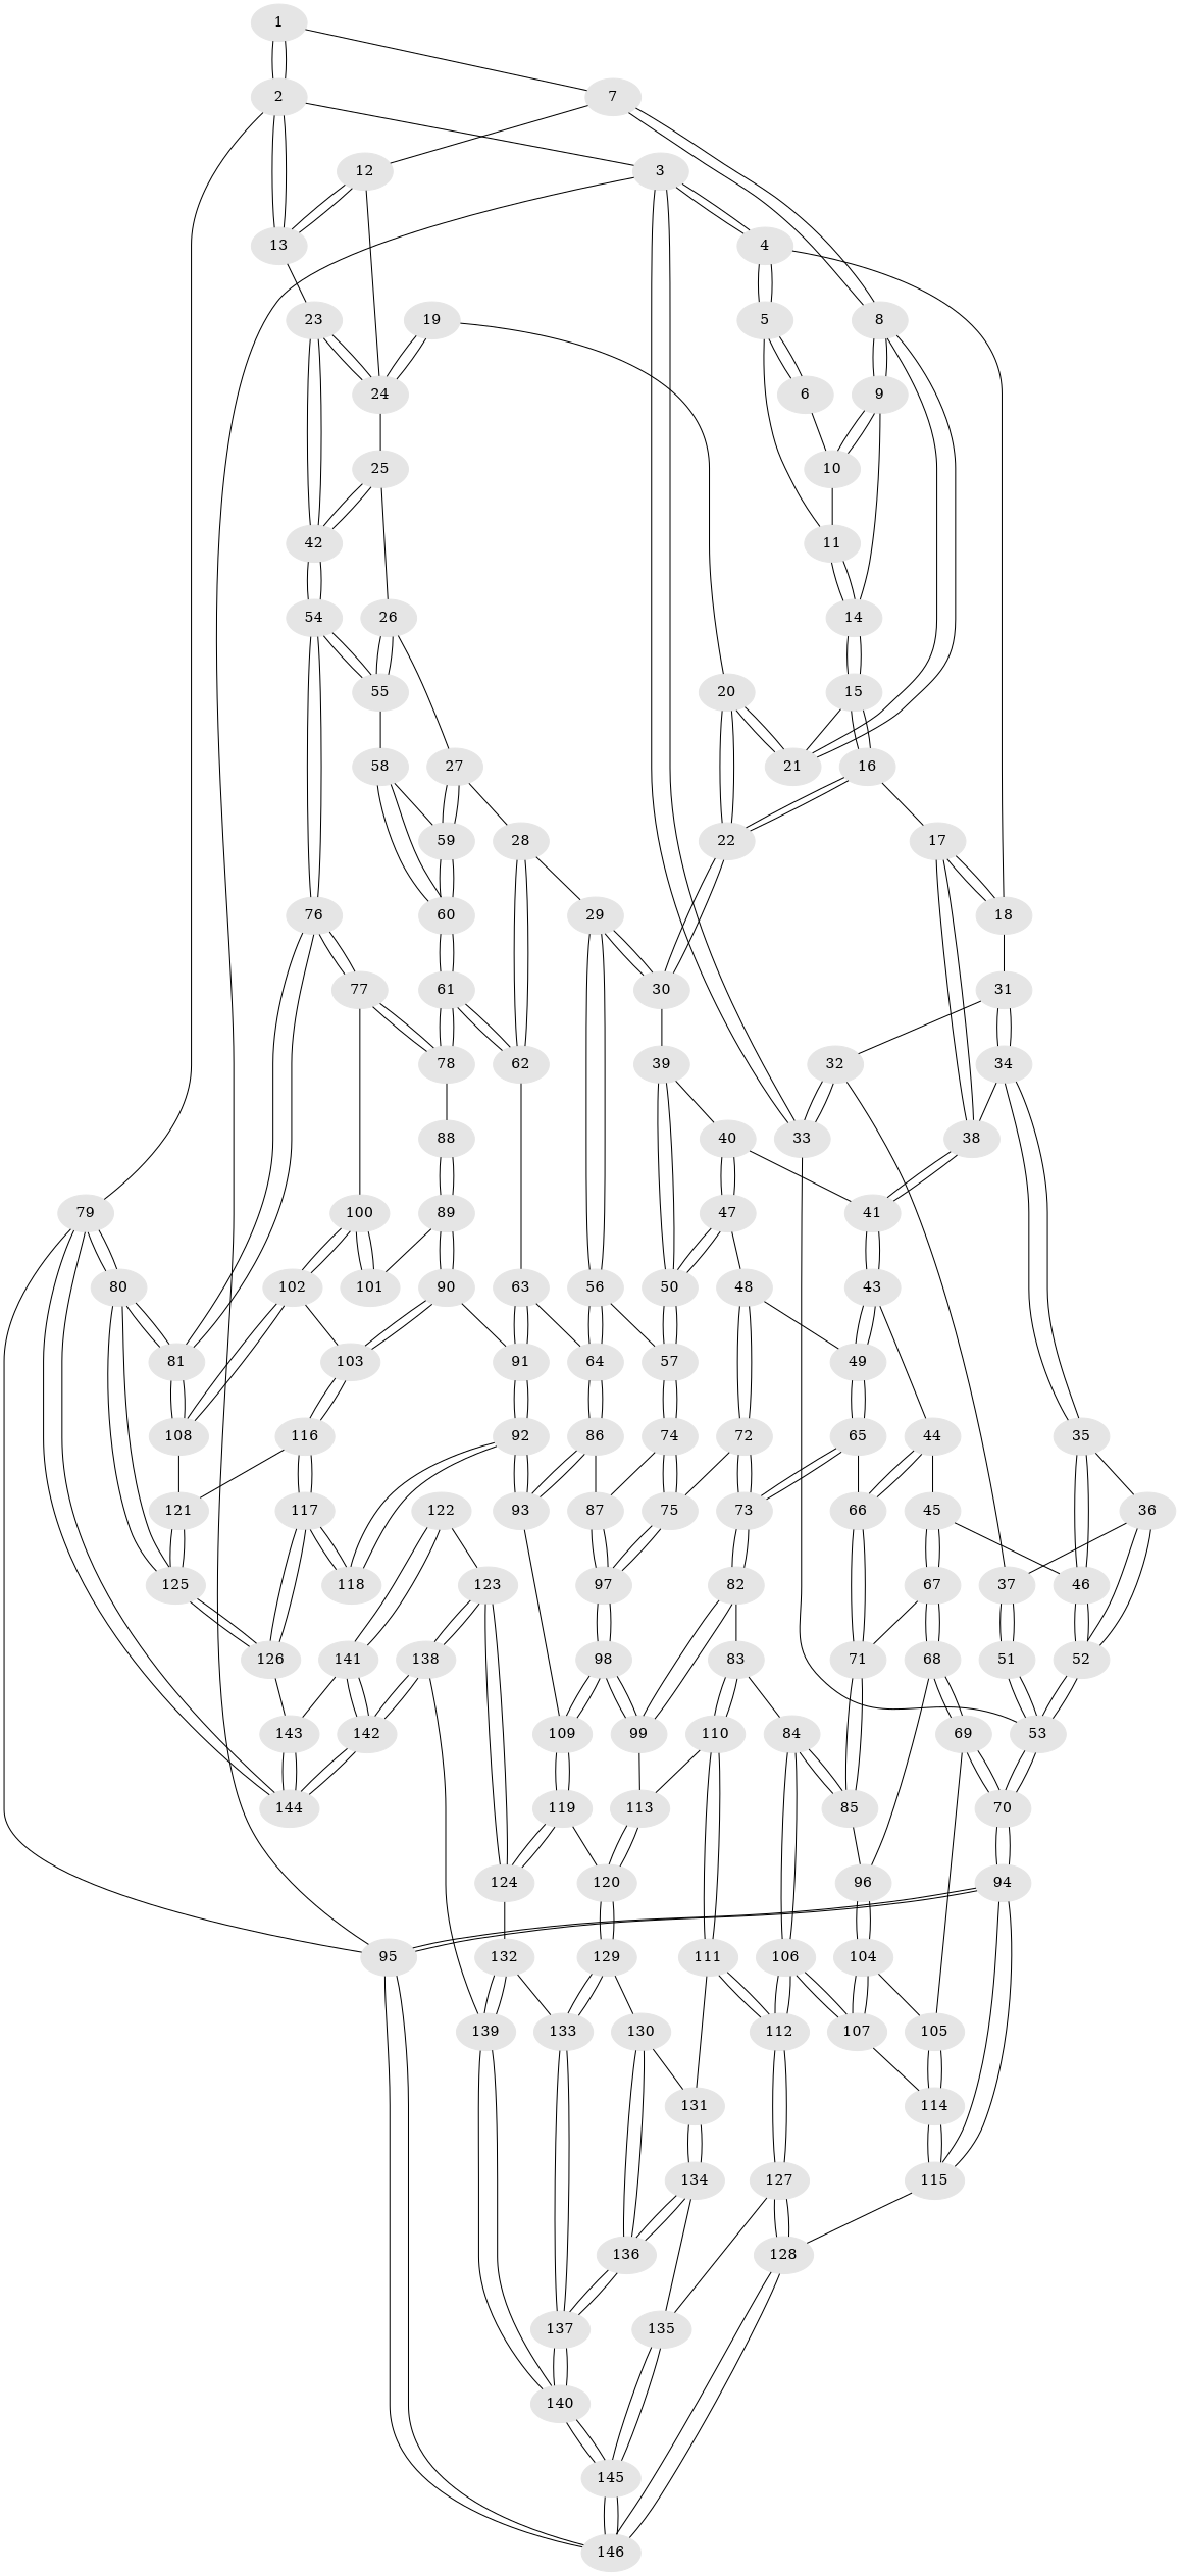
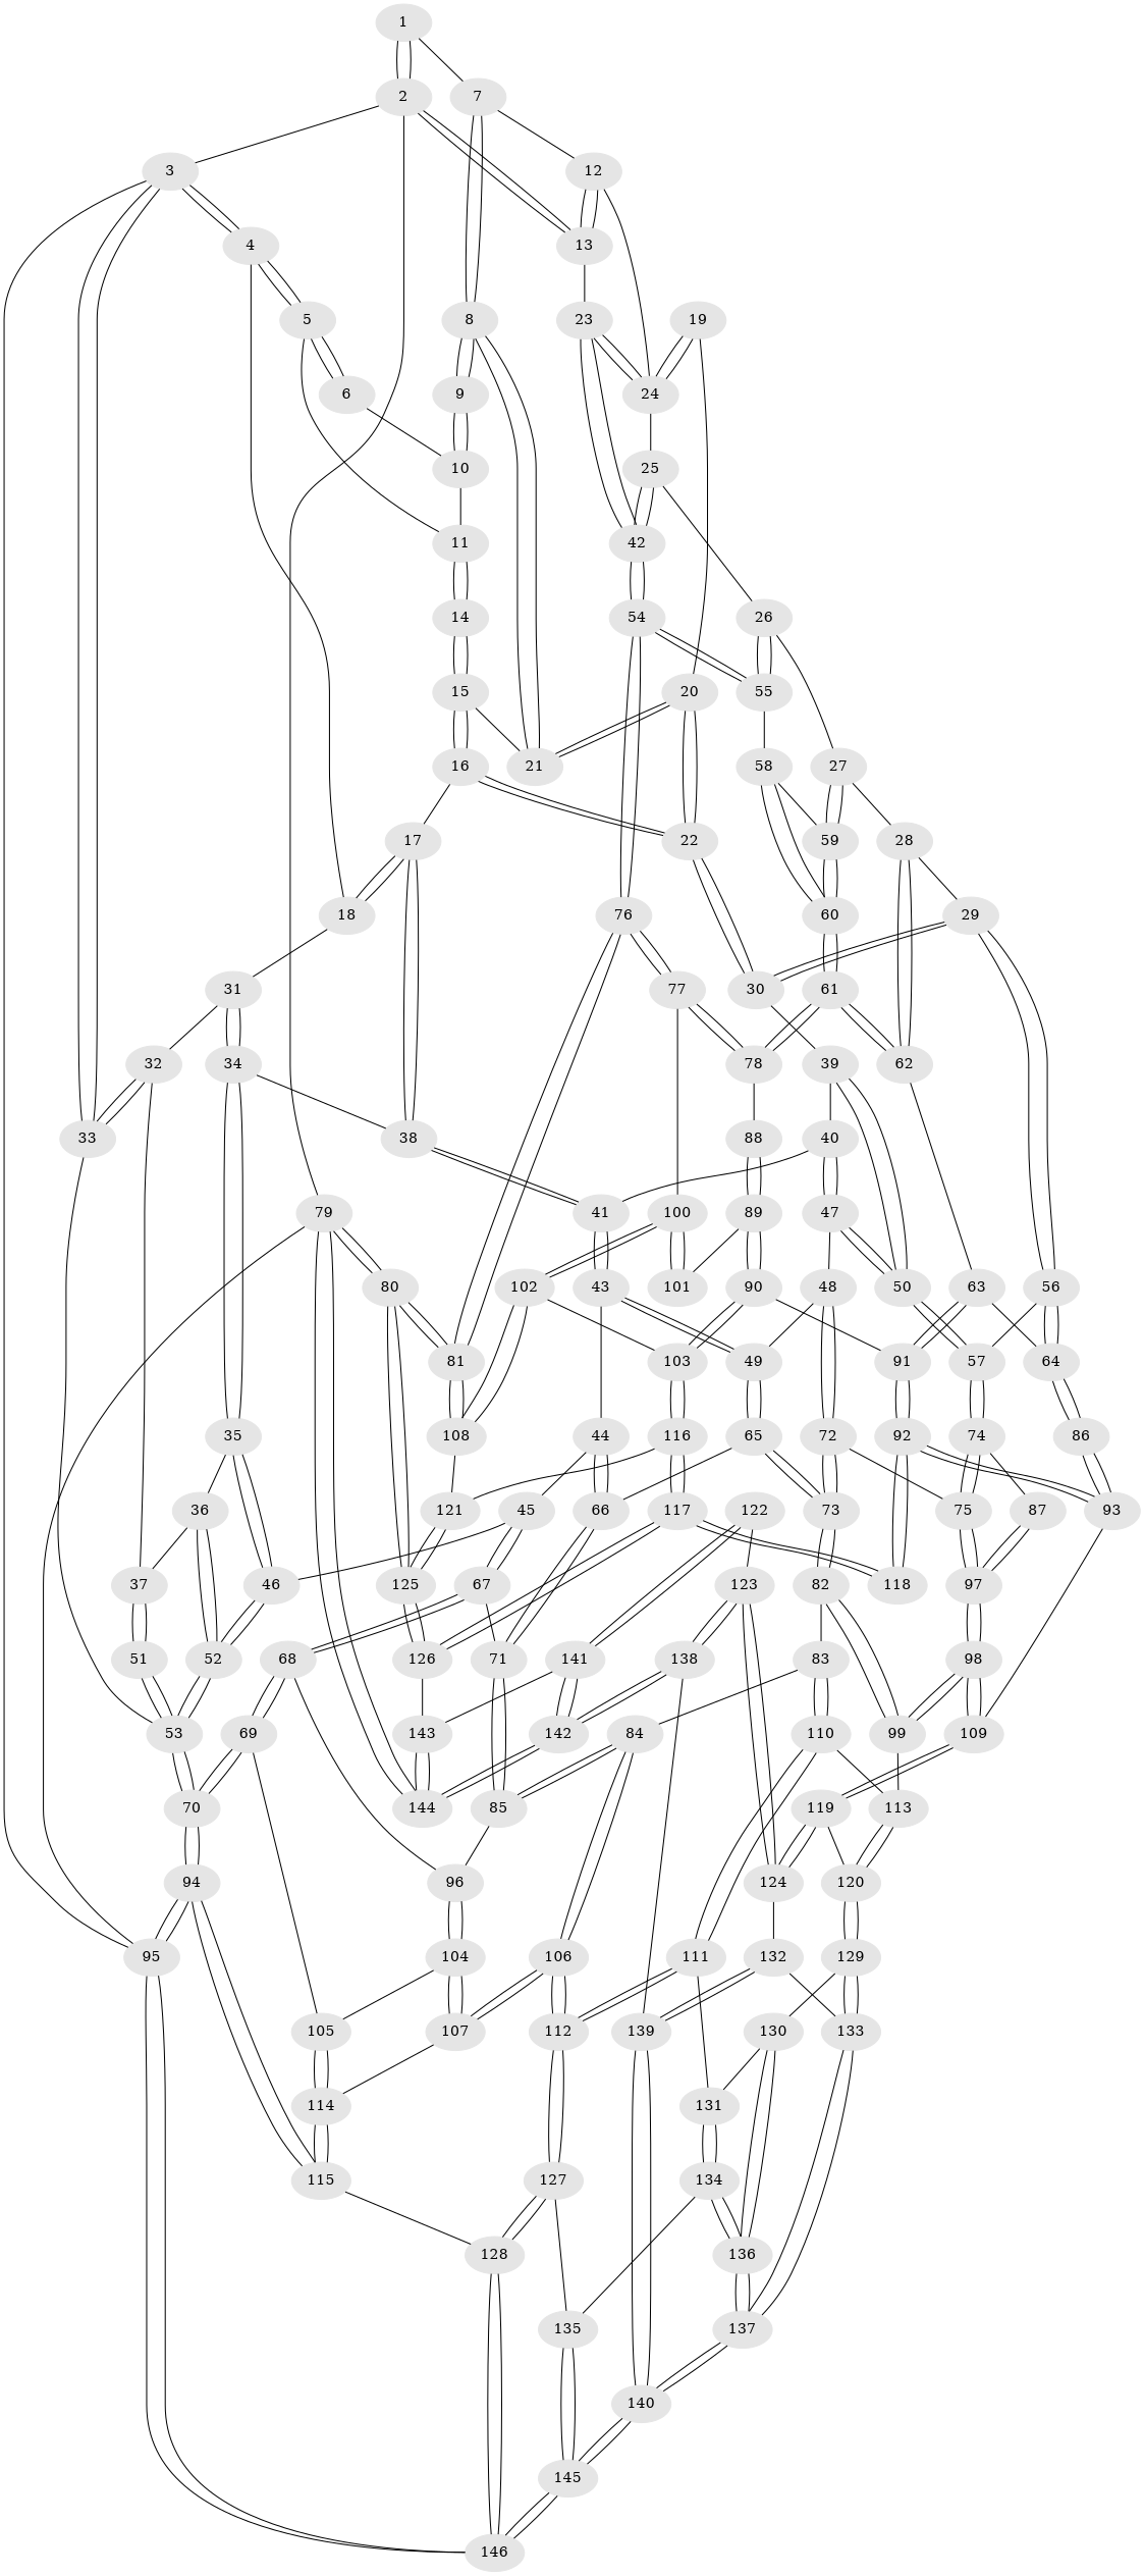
  graph {
    node [color=gray90 style=filled]
    1
    2
    7
    3
    13
    79
    8
    12
    4
    33
    95
    23
    80
    144
    5
    18
    53
    146
    6
    11
    31
    10
    14
    9
    21
    24
    15
    19
    20
    42
    16
    17
    22
    38
    30
    41
    32
    34
    25
    39
    54
    26
    27
    55
    28
    59
    58
    29
    62
    60
    56
    63
    57
    64
    40
    50
    37
    35
    51
    36
    46
    52
    43
    47
    48
    44
    49
    76
    45
    66
    65
    67
    71
    68
    72
    73
    75
    74
    70
    94
    77
    81
    86
    87
    61
    78
    88
    91
    92
    93
    82
    85
    69
    96
    105
    104
    114
    115
    97
    83
    99
    98
    100
    108
    101
    102
    89
    125
    126
    121
    84
    110
    113
    106
    111
    107
    112
    109
    90
    103
    116
    118
    119
    128
    120
    117
    127
    124
    131
    134
    135
    129
    143
    122
    123
    141
    132
    130
    133
    138
    142
    139
    145
    136
    137
    140
    1 -- 2
    1 -- 2
    1 -- 7
    2 -- 3
    2 -- 13
    2 -- 13
    2 -- 79
    7 -- 8
    7 -- 8
    7 -- 12
    3 -- 4
    3 -- 4
    3 -- 33
    3 -- 33
    3 -- 95
    13 -- 23
    79 -- 95
    79 -- 80
    79 -- 80
    79 -- 144
    79 -- 144
    8 -- 9
    8 -- 9
    8 -- 21
    8 -- 21
    12 -- 13
    12 -- 13
    12 -- 24
    4 -- 5
    4 -- 5
    4 -- 18
    33 -- 53
    95 -- 146
    95 -- 146
    23 -- 24
    23 -- 24
    23 -- 42
    23 -- 42
    80 -- 81
    80 -- 81
    80 -- 125
    80 -- 125
    5 -- 6
    5 -- 6
    5 -- 11
    18 -- 31
    53 -- 70
    53 -- 70
    6 -- 10
    11 -- 14
    11 -- 14
    31 -- 32
    31 -- 34
    31 -- 34
    10 -- 11
    14 -- 15
    14 -- 15
    9 -- 10
    9 -- 10
-   9 -- 14
    24 -- 25
    15 -- 21
    15 -- 16
    15 -- 16
    19 -- 24
    19 -- 24
    19 -- 20
    20 -- 21
    20 -- 21
    20 -- 22
    20 -- 22
    42 -- 54
    42 -- 54
    16 -- 17
    16 -- 22
    16 -- 22
    17 -- 18
    17 -- 18
    17 -- 38
    17 -- 38
    22 -- 30
    22 -- 30
    38 -- 41
    38 -- 41
    30 -- 39
    41 -- 43
    41 -- 43
    32 -- 33
    32 -- 33
    32 -- 37
    34 -- 38
    34 -- 35
    34 -- 35
    25 -- 42
    25 -- 42
    25 -- 26
    39 -- 40
    39 -- 50
    39 -- 50
    54 -- 55
    54 -- 55
    54 -- 76
    54 -- 76
    26 -- 27
    26 -- 55
    26 -- 55
    27 -- 28
    27 -- 59
    27 -- 59
    55 -- 58
    28 -- 29
    28 -- 62
    28 -- 62
    59 -- 60
    59 -- 60
    58 -- 59
    58 -- 60
    58 -- 60
    29 -- 30
    29 -- 30
    29 -- 56
    29 -- 56
    62 -- 63
    60 -- 61
    60 -- 61
    56 -- 57
    56 -- 64
    56 -- 64
    63 -- 64
    63 -- 91
    63 -- 91
    57 -- 74
    57 -- 74
    64 -- 86
    64 -- 86
    40 -- 41
    40 -- 47
    40 -- 47
    50 -- 57
    50 -- 57
    37 -- 51
    37 -- 51
    35 -- 36
    35 -- 46
    35 -- 46
    51 -- 53
    51 -- 53
    36 -- 37
    36 -- 52
    36 -- 52
    46 -- 52
    46 -- 52
    52 -- 53
    52 -- 53
    43 -- 44
    43 -- 49
    43 -- 49
    47 -- 50
    47 -- 50
    47 -- 48
    48 -- 49
    48 -- 72
    48 -- 72
    44 -- 45
    44 -- 66
    44 -- 66
    49 -- 65
    49 -- 65
    76 -- 77
    76 -- 77
    76 -- 81
    76 -- 81
    45 -- 46
    45 -- 67
    45 -- 67
    66 -- 71
    66 -- 71
    65 -- 66
    65 -- 73
    65 -- 73
    67 -- 71
    67 -- 68
    67 -- 68
    71 -- 85
    71 -- 85
    68 -- 69
    68 -- 69
    68 -- 96
    72 -- 73
    72 -- 73
    72 -- 75
    73 -- 82
    73 -- 82
    75 -- 97
    75 -- 97
    74 -- 75
    74 -- 75
    74 -- 87
    70 -- 94
    70 -- 94
    94 -- 95
    94 -- 95
    94 -- 115
    94 -- 115
    77 -- 78
    77 -- 78
    77 -- 100
    81 -- 108
    81 -- 108
-   86 -- 87
    86 -- 93
    86 -- 93
    87 -- 97
    87 -- 97
    61 -- 62
    61 -- 62
    61 -- 78
    61 -- 78
    78 -- 88
    88 -- 89
    88 -- 89
    91 -- 92
    91 -- 92
    92 -- 93
    92 -- 93
    92 -- 118
    92 -- 118
    93 -- 109
    82 -- 83
    82 -- 99
    82 -- 99
    85 -- 96
    69 -- 70
    69 -- 70
    69 -- 105
    96 -- 104
    96 -- 104
    105 -- 114
    105 -- 114
    104 -- 105
    104 -- 107
    104 -- 107
    114 -- 115
    114 -- 115
    115 -- 128
    97 -- 98
    97 -- 98
    83 -- 84
    83 -- 110
    83 -- 110
    99 -- 113
    98 -- 99
    98 -- 99
    98 -- 109
    98 -- 109
    100 -- 101
    100 -- 101
    100 -- 102
    100 -- 102
    108 -- 121
    102 -- 108
    102 -- 108
    102 -- 103
    89 -- 101
    89 -- 90
    89 -- 90
    125 -- 126
    125 -- 126
    126 -- 143
    121 -- 125
    121 -- 125
    84 -- 85
    84 -- 85
    84 -- 106
    84 -- 106
    110 -- 113
    110 -- 111
    110 -- 111
    113 -- 120
    113 -- 120
    106 -- 107
    106 -- 107
    106 -- 112
    106 -- 112
    111 -- 112
    111 -- 112
    111 -- 131
    107 -- 114
    112 -- 127
    112 -- 127
    109 -- 119
    109 -- 119
    90 -- 91
    90 -- 103
    90 -- 103
    103 -- 116
    103 -- 116
    116 -- 121
    116 -- 117
    116 -- 117
    119 -- 120
    119 -- 124
    119 -- 124
    128 -- 146
    128 -- 146
    120 -- 129
    120 -- 129
    117 -- 126
    117 -- 126
    117 -- 118
    117 -- 118
    127 -- 128
    127 -- 128
    127 -- 135
    124 -- 132
    131 -- 134
    131 -- 134
    134 -- 135
    134 -- 136
    134 -- 136
    135 -- 145
    135 -- 145
    129 -- 130
    129 -- 133
    129 -- 133
    143 -- 144
    143 -- 144
    122 -- 123
    122 -- 141
    122 -- 141
    123 -- 124
    123 -- 124
    123 -- 138
    123 -- 138
    141 -- 143
    141 -- 142
    141 -- 142
    132 -- 133
    132 -- 139
    132 -- 139
    130 -- 131
    130 -- 136
    130 -- 136
    133 -- 137
    133 -- 137
    138 -- 142
    138 -- 142
    138 -- 139
    142 -- 144
    142 -- 144
    139 -- 140
    139 -- 140
    145 -- 146
    145 -- 146
    136 -- 137
    136 -- 137
    137 -- 140
    137 -- 140
    140 -- 145
    140 -- 145
  }
